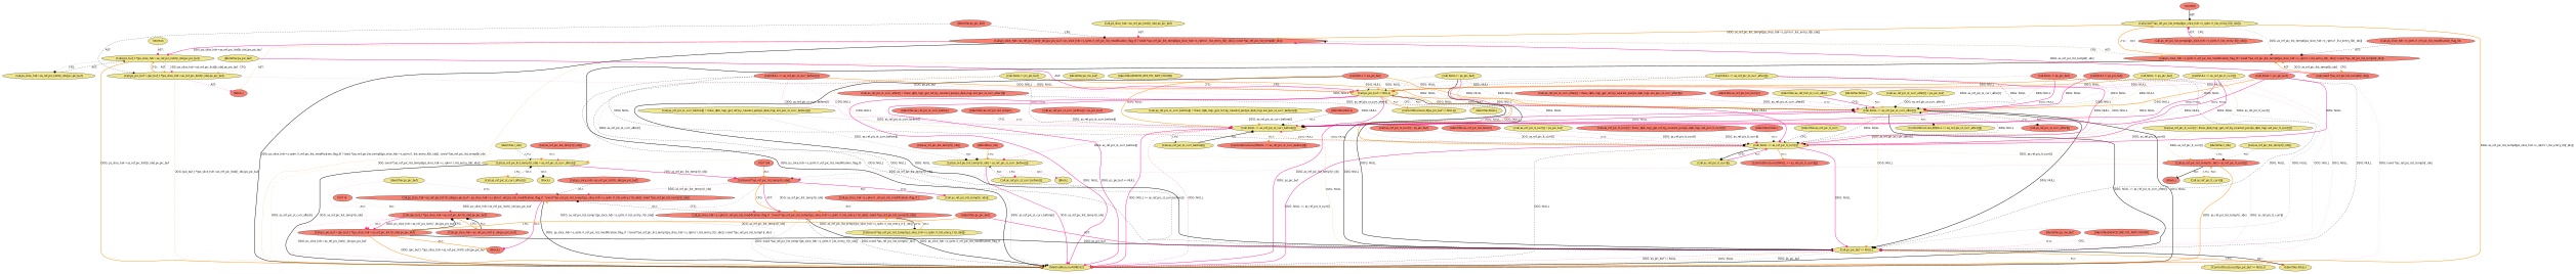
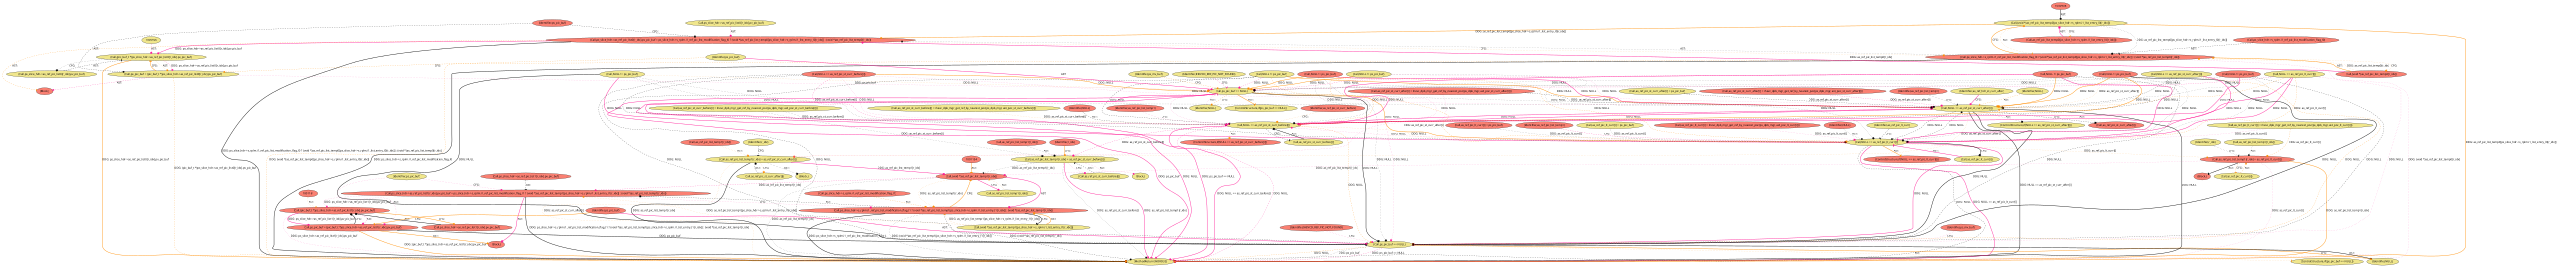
  digraph {
    fontname="Noto Sans"
    node [fillcolor=khaki fontname="Noto Sans" style=filled]
    edge [arrowhead=box color=black fontname="Noto Sans" style=dotted]
    n1 [label="(Call,(void *)as_ref_pic_list_temp0[ps_slice_hdr->s_rplm.i1_list_entry_l0[r_idx]])"]
    n2 [fillcolor=salmon label="(Call,ps_slice_hdr->as_ref_pic_list0[r_idx].pv_pic_buf = ps_slice_hdr->s_rplm.i1_ref_pic_list_modification_flag_l0 ? (void *)as_ref_pic_list_temp0[ps_slice_hdr->s_rplm.i1_list_entry_l0[r_idx]] : (void *)as_ref_pic_list_temp0[r_idx])"]
    n3 [fillcolor=salmon label="(Call,ps_slice_hdr->s_rplm.i1_ref_pic_list_modification_flag_l0 ? (void *)as_ref_pic_list_temp0[ps_slice_hdr->s_rplm.i1_list_entry_l0[r_idx]] : (void *)as_ref_pic_list_temp0[r_idx])"]
    n4 [fillcolor=salmon label="(Call,as_ref_pic_list_temp0[ps_slice_hdr->s_rplm.i1_list_entry_l0[r_idx]])"]
    n5 [label="(MethodReturn,WORD32)"]
    n6 [label="(Call,(pic_buf_t *)ps_slice_hdr->as_ref_pic_list0[r_idx].pv_pic_buf)"]
    n7 [fillcolor=salmon label="(Block,)"]
    n8 [fillcolor=salmon label="(Call,(void *)as_ref_pic_list_temp0[r_idx])"]
    n9 [label="(Call,ps_pic_buf = (pic_buf_t *)ps_slice_hdr->as_ref_pic_list0[r_idx].pv_pic_buf)"]
    n10 [label="(Call,ps_slice_hdr->as_ref_pic_list0[r_idx].pv_pic_buf)"]
    n11 [label="(Call,ps_pic_buf == NULL)"]
    n12 [label="(Call,NULL == as_ref_pic_st_curr_after[i])"]
    n13 [label="(Call,ps_pic_buf == NULL)"]
    n14 [label="(Call,NULL == as_ref_pic_st_curr_before[i])"]
    n15 [label="(Call,NULL == as_ref_pic_lt_curr[i])"]
    n16 [label="(ControlStructure,if(ps_pic_buf == NULL))"]
    n17 [label="(Identifier,NULL)"]
    n18 [label="(Call,as_ref_pic_list_temp1[r_idx] = as_ref_pic_st_curr_after[i])"]
    n19 [label="(ControlStructure,if(NULL == as_ref_pic_st_curr_after[i]))"]
    n20 [fillcolor=salmon label="(Call,as_ref_pic_st_curr_after[i])"]
    n21 [label="(Identifier,NULL)"]
    n22 [label="(ControlStructure,if(ps_pic_buf == NULL))"]
    n23 [label="(Call,as_ref_pic_list_temp1[r_idx] = as_ref_pic_st_curr_before[i])"]
    n24 [fillcolor=salmon label="(ControlStructure,if(NULL == as_ref_pic_st_curr_before[i]))"]
    n25 [label="(Call,as_ref_pic_st_curr_before[i])"]
    n26 [fillcolor=salmon label="(Call,as_ref_pic_list_temp1[r_idx] = as_ref_pic_lt_curr[i])"]
    n27 [fillcolor=salmon label="(ControlStructure,if(NULL == as_ref_pic_lt_curr[i]))"]
    n28 [label="(Call,as_ref_pic_lt_curr[i])"]
    n29 [fillcolor=salmon label="(Call,(void *)as_ref_pic_list_temp1[r_idx])"]
    n30 [label="(Call,as_ref_pic_st_curr_after[i])"]
    n31 [label="(Block,)"]
    n32 [fillcolor=salmon label="(Call,ps_slice_hdr->as_ref_pic_list1[r_idx].pv_pic_buf = ps_slice_hdr->s_rplm.i1_ref_pic_list_modification_flag_l1 ? (void *)as_ref_pic_list_temp1[ps_slice_hdr->s_rplm.i1_list_entry_l1[r_idx]] : (void *)as_ref_pic_list_temp1[r_idx])"]
    n33 [fillcolor=salmon label="(Call,ps_slice_hdr->s_rplm.i1_ref_pic_list_modification_flag_l1 ? (void *)as_ref_pic_list_temp1[ps_slice_hdr->s_rplm.i1_list_entry_l1[r_idx]] : (void *)as_ref_pic_list_temp1[r_idx])"]
    n34 [label="(Call,as_ref_pic_list_temp1[r_idx])"]
    n35 [fillcolor=salmon label="(Call,(pic_buf_t *)ps_slice_hdr->as_ref_pic_list1[r_idx].pv_pic_buf)"]
    n36 [fillcolor=salmon label="(Block,)"]
    n37 [label="(Call,(void *)as_ref_pic_list_temp1[ps_slice_hdr->s_rplm.i1_list_entry_l1[r_idx]])"]
    n38 [fillcolor=salmon label="(Call,ps_pic_buf = (pic_buf_t *)ps_slice_hdr->as_ref_pic_list1[r_idx].pv_pic_buf)"]
    n39 [fillcolor=salmon label="(Call,ps_slice_hdr->as_ref_pic_list1[r_idx].pv_pic_buf)"]
    n40 [label="(Call,as_ref_pic_st_curr_before[i])"]
    n41 [label="(Block,)"]
    n42 [fillcolor=salmon label="(Block,)"]
    n43 [label="(Call,as_ref_pic_lt_curr[i])"]
    n44 [fillcolor=salmon label="(Identifier,as_ref_pic_st_curr_before)"]
    n45 [label="(Call,as_ref_pic_st_curr_before[i] = ihevc_dpb_mgr_get_ref_by_nearest_poc(ps_dpb_mgr, ai4_poc_st_curr_before[i]))"]
    n46 [label="(Identifier,as_ref_pic_lt_curr)"]
    n47 [fillcolor=salmon label="(Identifier,as_ref_pic_list_temp1)"]
    n48 [label="(Identifier,ps_mv_buf)"]
    n49 [label="(Call,NULL != ps_pic_buf)"]
    n50 [label="(Call,NULL == as_ref_pic_lt_curr[i])"]
    n51 [label="(Call,NULL != ps_pic_buf)"]
    n52 [fillcolor=salmon label="(Call,as_ref_pic_st_curr_after[i] = ihevc_dpb_mgr_get_ref_by_nearest_poc(ps_dpb_mgr, ai4_poc_st_curr_after[i]))"]
    n53 [label="(Call,as_ref_pic_lt_curr[i] = ihevc_dpb_mgr_get_ref_by_nearest_poc(ps_dpb_mgr, ai4_poc_lt_curr[i]))"]
-   n54 [fillcolor=salmon label="(Call,as_ref_pic_st_curr_before[i] = ps_pic_buf)"]
    n55 [fillcolor=salmon label="(Call,NULL != ps_pic_buf)"]
    n56 [label="(Identifier,r_idx)"]
    n57 [fillcolor=salmon label="(Call,as_ref_pic_lt_curr[i] = ps_pic_buf)"]
    n58 [label="(Call,ps_slice_hdr->as_ref_pic_list0[r_idx].pv_pic_buf)"]
    n59 [label="(Identifier,IHEVCD_REF_PIC_NOT_FOUND)"]
    n60 [fillcolor=salmon label="(Call,as_ref_pic_list_temp1[r_idx])"]
    n61 [fillcolor=salmon label="(Call,NULL != ps_pic_buf)"]
    n62 [label="(Call,as_ref_pic_st_curr_before[i] = ihevc_dpb_mgr_get_ref_by_nearest_poc(ps_dpb_mgr, ai4_poc_st_curr_before[i]))"]
    n63 [fillcolor=salmon label="(Identifier,ps_mv_buf)"]
    n64 [label="(Identifier,r_idx)"]
    n65 [label="(Call,as_ref_pic_st_curr_after[i] = ps_pic_buf)"]
    n66 [fillcolor=salmon label="(Call,as_ref_pic_list_temp1[r_idx])"]
    n67 [fillcolor=salmon label="(Identifier,as_ref_pic_list_temp1)"]
    n68 [label="(Call,as_ref_pic_lt_curr[i] = ps_pic_buf)"]
    n69 [fillcolor=salmon label="(Identifier,NULL)"]
    n70 [label="(Call,NULL != ps_pic_buf)"]
    n71 [fillcolor=salmon label="(Identifier,ps_pic_buf)"]
    n72 [label="(Call,NULL == as_ref_pic_st_curr_after[i])"]
    n73 [fillcolor=salmon label="(Call,NULL != ps_pic_buf)"]
    n74 [fillcolor=salmon label="(Call,ps_slice_hdr->s_rplm.i1_ref_pic_list_modification_flag_l0)"]
    n75 [fillcolor=salmon label="(Call,as_ref_pic_lt_curr[i] = ihevc_dpb_mgr_get_ref_by_nearest_poc(ps_dpb_mgr, ai4_poc_lt_curr[i]))"]
    n76 [fillcolor=salmon label="(Call,NULL == as_ref_pic_st_curr_before[i])"]
    n77 [label="(Call,as_ref_pic_list_temp1[r_idx])"]
    n78 [fillcolor=salmon label="(Call,NULL != ps_pic_buf)"]
    n79 [fillcolor=salmon label="(Call,as_ref_pic_st_curr_after[i] = ihevc_dpb_mgr_get_ref_by_nearest_poc(ps_dpb_mgr, ai4_poc_st_curr_after[i]))"]
    n80 [label="(Identifier,ps_pic_buf)"]
    n81 [fillcolor=salmon label="(Call,ps_slice_hdr->s_rplm.i1_ref_pic_list_modification_flag_l1)"]
    n82 [fillcolor=salmon label="(Identifier,as_ref_pic_list_temp1)"]
    n83 [label="(Identifier,ps_pic_buf)"]
    n84 [fillcolor=salmon label="(Identifier,ps_pic_buf)"]
    n85 [label="(Identifier,as_ref_hdr_st_curr_after)"]
    n86 [fillcolor=salmon label="(Identifier,NULL)"]
    n87 [fillcolor=salmon label="(Identifier,r_idx)"]
    n88 [fillcolor=salmon label="(Call,ps_slice_hdr->as_ref_pic_list1[r_idx].pv_pic_buf)"]
    n89 [label="(Identifier,NULL)"]
    n90 [fillcolor=salmon label="(Identifier,IHEVCD_REF_PIC_NOT_FOUND)"]
    1000908 [fillcolor=salmon]
    1000926
    1001154 [fillcolor=salmon]
    1001161 [fillcolor=salmon]
    n1 -> n2 [arrowhead=dot color=darkorange label="DDG: as_ref_pic_list_temp0[ps_slice_hdr->s_rplm.i1_list_entry_l0[r_idx]]" style=bold]
    n1 -> n3 [arrowhead=tee color=darkorange label="AST: "]
    n1 -> n3 [arrowhead=tee label="DDG: as_ref_pic_list_temp0[ps_slice_hdr->s_rplm.i1_list_entry_l0[r_idx]]"]
    n1 -> n4 [arrowhead=tee color=darkorange label="CFG: "]
    n1 -> n5 [arrowhead=tee color=darkorange label="DDG: as_ref_pic_list_temp0[ps_slice_hdr->s_rplm.i1_list_entry_l0[r_idx]]" style=bold]
    n2 -> n3 [color=darkorange label="CFG: "]
    n2 -> n5 [label="DDG: ps_slice_hdr->s_rplm.i1_ref_pic_list_modification_flag_l0 ? (void *)as_ref_pic_list_temp0[ps_slice_hdr->s_rplm.i1_list_entry_l0[r_idx]] : (void *)as_ref_pic_list_temp0[r_idx]" style=bold]
    n2 -> n6 [arrowhead=dot color=deeppink label="DDG: ps_slice_hdr->as_ref_pic_list0[r_idx].pv_pic_buf" style=bold]
    n2 -> n7 [arrowhead=tee color=darkorange label="AST: " style=dashed]
    n3 -> n1 [arrowhead=dot color=darkorange label="CFG: " style=bold]
    n3 -> n2 [arrowhead=dot label="AST: "]
    n3 -> n5 [arrowhead=tee color=deeppink label="DDG: (void *)as_ref_pic_list_temp0[r_idx]"]
    n3 -> n5 [arrowhead=tee color=darkorange label="DDG: (void *)as_ref_pic_list_temp0[ps_slice_hdr->s_rplm.i1_list_entry_l0[r_idx]]" style=dashed]
    n3 -> n5 [arrowhead=tee label="DDG: ps_slice_hdr->s_rplm.i1_ref_pic_list_modification_flag_l0" style=bold]
    n3 -> n8 [color=darkorange label="CFG: "]
    n4 -> n1 [color=deeppink label="AST: " style=bold]
    n6 -> n5 [arrowhead=dot color=darkorange label="DDG: ps_slice_hdr->as_ref_pic_list0[r_idx].pv_pic_buf" style=bold]
    n6 -> n9 [arrowhead=dot color=darkorange label="AST: "]
    n6 -> n9 [arrowhead=dot color=deeppink label="DDG: ps_slice_hdr->as_ref_pic_list0[r_idx].pv_pic_buf" style=dashed]
    n6 -> n10 [label="CFG: "]
    n8 -> n2 [arrowhead=dot color=deeppink label="DDG: as_ref_pic_list_temp0[r_idx]" style=bold]
    n8 -> n3 [arrowhead=dot color=darkorange label="AST: " style=bold]
    n8 -> n3 [color=darkorange label="DDG: as_ref_pic_list_temp0[r_idx]"]
    n9 -> n5 [color=darkorange label="DDG: (pic_buf_t *)ps_slice_hdr->as_ref_pic_list0[r_idx].pv_pic_buf" style=dashed]
    n9 -> n6 [arrowhead=tee color=darkorange label="CFG: " style=bold]
    n9 -> n7 [arrowhead=dot color=deeppink label="AST: " style=dashed]
    n9 -> n11 [color=deeppink label="DDG: ps_pic_buf"]
    n10 -> n6 [arrowhead=tee label="AST: " style=dashed]
    n11 -> n5 [arrowhead=dot color=deeppink label="DDG: ps_pic_buf == NULL" style=bold]
    n11 -> n5 [arrowhead=tee color=deeppink label="DDG: ps_pic_buf" style=bold]
    n11 -> n5 [arrowhead=dot color=deeppink label="DDG: NULL" style=bold]
    n11 -> n12 [arrowhead=tee label="DDG: NULL"]
    n11 -> n13 [label="DDG: NULL" style=bold]
    n11 -> n14 [arrowhead=dot color=deeppink label="DDG: NULL"]
    n11 -> n15 [arrowhead=dot color=darkorange label="DDG: NULL" style=bold]
    n11 -> n16 [arrowhead=tee color=darkorange label="AST: " style=bold]
    n11 -> n17 [arrowhead=dot color=darkorange label="CFG: " style=dashed]
    n12 -> n5 [arrowhead=tee label="DDG: NULL" style=bold]
    n12 -> n5 [arrowhead=dot label="DDG: NULL == as_ref_pic_st_curr_after[i]" style=bold]
    n12 -> n13 [arrowhead=dot label="DDG: NULL" style=bold]
    n12 -> n14 [arrowhead=dot color=deeppink label="DDG: NULL" style=bold]
    n12 -> n15 [arrowhead=dot label="DDG: NULL" style=dashed]
    n12 -> n18 [color=darkorange label="DDG: as_ref_pic_st_curr_after[i]"]
    n12 -> n19 [label="AST: "]
    n12 -> n20 [label="CFG: " style=dashed]
    n13 -> n5 [arrowhead=tee color=deeppink label="DDG: ps_pic_buf == NULL" style=dashed]
    n13 -> n5 [arrowhead=tee color=darkorange label="DDG: NULL" style=dashed]
    n13 -> n5 [arrowhead=tee label="DDG: ps_pic_buf"]
    n13 -> n21 [color=darkorange label="CFG: " style=bold]
    n13 -> n22 [arrowhead=tee color=darkorange label="AST: "]
    n14 -> n5 [arrowhead=tee color=deeppink label="DDG: NULL == as_ref_pic_st_curr_before[i]" style=bold]
    n14 -> n5 [arrowhead=tee color=deeppink label="DDG: NULL" style=dashed]
    n14 -> n12 [arrowhead=dot color=deeppink label="DDG: NULL" style=bold]
    n14 -> n13 [arrowhead=dot color=darkorange label="DDG: NULL" style=dashed]
    n14 -> n15 [arrowhead=tee color=darkorange label="DDG: NULL"]
    n14 -> n23 [color=deeppink label="DDG: as_ref_pic_st_curr_before[i]" style=dashed]
    n14 -> n24 [color=darkorange label="AST: "]
    n14 -> n25 [arrowhead=tee label="CFG: " style=dashed]
    n15 -> n5 [color=deeppink label="DDG: NULL == as_ref_pic_lt_curr[i]" style=bold]
    n15 -> n5 [arrowhead=dot label="DDG: NULL" style=dashed]
    n15 -> n12 [arrowhead=dot label="DDG: NULL" style=dashed]
    n15 -> n13 [arrowhead=dot color=deeppink label="DDG: NULL" style=bold]
    n15 -> n14 [arrowhead=dot color=deeppink label="DDG: NULL"]
    n15 -> n26 [arrowhead=dot color=darkorange label="DDG: as_ref_pic_lt_curr[i]"]
    n15 -> n27 [arrowhead=tee color=darkorange label="AST: " style=bold]
    n15 -> n28 [label="CFG: " style=bold]
    n17 -> n11 [arrowhead=tee color=deeppink label="AST: "]
    n18 -> n5 [arrowhead=dot color=darkorange label="DDG: as_ref_pic_st_curr_after[i]"]
    n18 -> n5 [arrowhead=tee label="DDG: as_ref_pic_list_temp1[r_idx]" style=bold]
    n18 -> n29 [color=deeppink label="DDG: as_ref_pic_list_temp1[r_idx]" style=bold]
    n18 -> n30 [color=darkorange label="CFG: "]
    n18 -> n31 [label="AST: "]
    n20 -> n12 [arrowhead=dot color=darkorange label="AST: "]
    n21 -> n13 [arrowhead=dot label="AST: " style=bold]
    n23 -> n5 [arrowhead=dot color=deeppink label="DDG: as_ref_pic_list_temp1[r_idx]" style=bold]
    n23 -> n5 [arrowhead=dot label="DDG: as_ref_pic_st_curr_before[i]"]
    n23 -> n29 [arrowhead=tee label="DDG: as_ref_pic_list_temp1[r_idx]"]
    n23 -> n40 [color=deeppink label="CFG: "]
    n23 -> n41 [arrowhead=dot color=deeppink label="AST: "]
    n25 -> n14 [label="AST: " style=bold]
    n26 -> n5 [arrowhead=dot color=deeppink label="DDG: as_ref_pic_lt_curr[i]"]
    n26 -> n5 [arrowhead=tee color=darkorange label="DDG: as_ref_pic_list_temp1[r_idx]" style=bold]
    n26 -> n29 [color=deeppink label="DDG: as_ref_pic_list_temp1[r_idx]"]
    n26 -> n42 [arrowhead=tee label="AST: " style=bold]
    n26 -> n43 [arrowhead=tee color=darkorange label="CFG: " style=dashed]
    n28 -> n15 [arrowhead=tee color=deeppink label="AST: " style=bold]
    n29 -> n5 [arrowhead=dot label="DDG: as_ref_pic_list_temp1[r_idx]"]
    n29 -> n32 [arrowhead=dot color=deeppink label="DDG: as_ref_pic_list_temp1[r_idx]" style=dashed]
    n29 -> n33 [color=deeppink label="AST: " style=bold]
    n29 -> n33 [color=darkorange label="DDG: as_ref_pic_list_temp1[r_idx]"]
    n29 -> n34 [arrowhead=dot color=deeppink label="CFG: " style=bold]
    n30 -> n18 [label="AST: " style=dashed]
    n32 -> n5 [arrowhead=dot label="DDG: ps_slice_hdr->s_rplm.i1_ref_pic_list_modification_flag_l1 ? (void *)as_ref_pic_list_temp1[ps_slice_hdr->s_rplm.i1_list_entry_l1[r_idx]] : (void *)as_ref_pic_list_temp1[r_idx]" style=bold]
    n32 -> n33 [color=deeppink label="CFG: "]
    n32 -> n35 [arrowhead=dot color=deeppink label="DDG: ps_slice_hdr->as_ref_pic_list1[r_idx].pv_pic_buf"]
    n32 -> n36 [color=deeppink label="AST: " style=bold]
    n33 -> n5 [arrowhead=tee label="DDG: ps_slice_hdr->s_rplm.i1_ref_pic_list_modification_flag_l1" style=bold]
    n33 -> n5 [arrowhead=dot label="DDG: (void *)as_ref_pic_list_temp1[ps_slice_hdr->s_rplm.i1_list_entry_l1[r_idx]]"]
    n33 -> n5 [arrowhead=dot label="DDG: (void *)as_ref_pic_list_temp1[r_idx]" style=dashed]
    n33 -> n29 [arrowhead=tee color=darkorange label="CFG: " style=bold]
    n33 -> n32 [label="AST: " style=dashed]
    n33 -> n37 [arrowhead=tee label="CFG: " style=bold]
    n34 -> n29 [arrowhead=tee color=darkorange label="AST: "]
    n35 -> n5 [arrowhead=dot color=deeppink label="DDG: ps_slice_hdr->as_ref_pic_list1[r_idx].pv_pic_buf"]
    n35 -> n38 [color=deeppink label="AST: " style=dashed]
    n35 -> n38 [arrowhead=dot color=deeppink label="DDG: ps_slice_hdr->as_ref_pic_list1[r_idx].pv_pic_buf" style=bold]
    n35 -> n39 [arrowhead=dot color=darkorange label="CFG: " style=bold]
    n37 -> n32 [arrowhead=dot color=darkorange label="DDG: as_ref_pic_list_temp1[ps_slice_hdr->s_rplm.i1_list_entry_l1[r_idx]]"]
    n37 -> n33 [color=darkorange label="AST: " style=bold]
    n37 -> n33 [arrowhead=tee color=darkorange label="DDG: as_ref_pic_list_temp1[ps_slice_hdr->s_rplm.i1_list_entry_l1[r_idx]]"]
    n38 -> n5 [color=darkorange label="DDG: (pic_buf_t *)ps_slice_hdr->as_ref_pic_list1[r_idx].pv_pic_buf" style=bold]
    n38 -> n13 [arrowhead=tee label="DDG: ps_pic_buf" style=bold]
    n38 -> n35 [label="CFG: " style=bold]
    n38 -> n36 [arrowhead=dot color=darkorange label="AST: " style=bold]
    n39 -> n35 [label="AST: " style=bold]
    n40 -> n23 [arrowhead=tee label="AST: " style=dashed]
    n43 -> n26 [arrowhead=dot color=darkorange label="AST: " style=dashed]
    n44 -> n14 [color=darkorange label="CFG: "]
    n45 -> n14 [label="DDG: as_ref_pic_st_curr_before[i]"]
    n45 -> n23 [label="DDG: as_ref_pic_st_curr_before[i]"]
    n46 -> n15 [arrowhead=tee label="CFG: " style=dashed]
    n47 -> n14 [color=deeppink label="CFG: "]
    n48 -> n11 [arrowhead=dot color=darkorange label="CFG: " style=dashed]
    n49 -> n11 [color=deeppink label="DDG: NULL" style=dashed]
    n49 -> n12 [arrowhead=dot color=darkorange label="DDG: NULL" style=bold]
    n49 -> n13 [arrowhead=tee label="DDG: NULL" style=dashed]
    n49 -> n14 [arrowhead=tee label="DDG: NULL" style=dashed]
    n49 -> n15 [color=darkorange label="DDG: NULL" style=dashed]
    n50 -> n11 [color=deeppink label="DDG: NULL" style=dashed]
    n50 -> n12 [arrowhead=tee color=darkorange label="DDG: NULL" style=dashed]
    n50 -> n13 [arrowhead=dot color=deeppink label="DDG: NULL"]
    n50 -> n14 [arrowhead=dot color=deeppink label="DDG: NULL" style=bold]
    n50 -> n15 [arrowhead=dot color=deeppink label="DDG: NULL" style=bold]
    n50 -> n15 [arrowhead=tee color=darkorange label="DDG: as_ref_pic_lt_curr[i]" style=dashed]
    n51 -> n11 [color=darkorange label="DDG: NULL" style=bold]
    n51 -> n12 [color=deeppink label="DDG: NULL"]
    n51 -> n13 [color=deeppink label="DDG: NULL"]
    n51 -> n14 [arrowhead=dot color=darkorange label="DDG: NULL" style=dashed]
    n51 -> n15 [label="DDG: NULL"]
    n52 -> n12 [color=deeppink label="DDG: as_ref_pic_st_curr_after[i]" style=dashed]
    n53 -> n15 [arrowhead=dot color=deeppink label="DDG: as_ref_pic_lt_curr[i]"]
    n53 -> n26 [color=darkorange label="DDG: as_ref_pic_lt_curr[i]" style=dashed]
-   n54 -> n14 [color=deeppink label="DDG: as_ref_pic_st_curr_before[i]"]
    n55 -> n11 [color=deeppink label="DDG: NULL" style=dashed]
    n55 -> n12 [color=darkorange label="DDG: NULL" style=bold]
    n55 -> n13 [arrowhead=dot label="DDG: NULL" style=dashed]
    n55 -> n14 [color=deeppink label="DDG: NULL" style=bold]
    n55 -> n15 [arrowhead=tee color=deeppink label="DDG: NULL" style=bold]
    n56 -> n26 [arrowhead=tee label="CFG: "]
    n57 -> n15 [arrowhead=dot label="DDG: as_ref_pic_lt_curr[i]"]
    n58 -> n2 [color=deeppink label="AST: " style=dashed]
    n59 -> n11 [arrowhead=tee color=deeppink label="CFG: " style=dashed]
    n60 -> n23 [label="AST: "]
    n61 -> n11 [arrowhead=tee label="DDG: NULL"]
    n61 -> n12 [color=darkorange label="DDG: NULL" style=bold]
    n61 -> n13 [arrowhead=tee label="DDG: NULL" style=bold]
    n61 -> n14 [arrowhead=tee color=darkorange label="DDG: NULL" style=bold]
    n61 -> n15 [label="DDG: NULL"]
    n62 -> n14 [color=darkorange label="DDG: as_ref_pic_st_curr_before[i]"]
    n63 -> n13 [color=deeppink label="CFG: "]
    n64 -> n18 [arrowhead=tee label="CFG: " style=dashed]
    n65 -> n12 [label="DDG: as_ref_pic_st_curr_after[i]" style=dashed]
    n66 -> n18 [color=darkorange label="AST: "]
    n67 -> n15 [arrowhead=tee color=deeppink label="CFG: " style=dashed]
    n68 -> n15 [arrowhead=dot label="DDG: as_ref_pic_lt_curr[i]"]
    n69 -> n14 [label="AST: " style=dashed]
    n70 -> n11 [arrowhead=dot color=darkorange label="DDG: NULL"]
    n70 -> n12 [label="DDG: NULL"]
    n70 -> n13 [arrowhead=tee label="DDG: NULL" style=bold]
    n70 -> n14 [label="DDG: NULL"]
    n70 -> n15 [color=deeppink label="DDG: NULL" style=bold]
    n71 -> n2 [label="CFG: " style=dashed]
    n71 -> n9 [arrowhead=dot label="AST: " style=dashed]
    n72 -> n11 [arrowhead=tee label="DDG: NULL"]
    n72 -> n12 [arrowhead=dot label="DDG: NULL" style=dashed]
    n72 -> n12 [color=darkorange label="DDG: as_ref_pic_st_curr_after[i]"]
    n72 -> n13 [color=darkorange label="DDG: NULL" style=dashed]
    n72 -> n14 [arrowhead=tee label="DDG: NULL" style=dashed]
    n72 -> n15 [arrowhead=dot color=deeppink label="DDG: NULL" style=bold]
    n73 -> n11 [label="DDG: NULL"]
    n73 -> n12 [arrowhead=dot label="DDG: NULL"]
    n73 -> n13 [arrowhead=dot label="DDG: NULL" style=dashed]
    n73 -> n14 [arrowhead=dot color=deeppink label="DDG: NULL" style=bold]
    n73 -> n15 [label="DDG: NULL"]
    n74 -> n3 [label="AST: " style=dashed]
    n75 -> n15 [color=deeppink label="DDG: as_ref_pic_lt_curr[i]"]
    n76 -> n11 [color=darkorange label="DDG: NULL" style=bold]
    n76 -> n12 [arrowhead=tee color=deeppink label="DDG: NULL"]
    n76 -> n13 [arrowhead=tee label="DDG: NULL" style=dashed]
    n76 -> n14 [color=deeppink label="DDG: NULL"]
    n76 -> n14 [color=deeppink label="DDG: as_ref_pic_st_curr_before[i]" style=dashed]
    n76 -> n15 [label="DDG: NULL" style=dashed]
    n77 -> n26 [arrowhead=dot label="AST: "]
    n78 -> n11 [color=darkorange label="DDG: NULL" style=bold]
    n78 -> n12 [arrowhead=tee color=deeppink label="DDG: NULL" style=bold]
    n78 -> n13 [label="DDG: NULL"]
    n78 -> n14 [label="DDG: NULL"]
    n78 -> n15 [color=darkorange label="DDG: NULL" style=dashed]
    n79 -> n12 [label="DDG: as_ref_pic_st_curr_after[i]" style=dashed]
    n79 -> n18 [arrowhead=tee color=deeppink label="DDG: as_ref_pic_st_curr_after[i]"]
    n80 -> n9 [arrowhead=dot color=darkorange label="CFG: " style=dashed]
    n80 -> n11 [arrowhead=dot color=deeppink label="AST: " style=bold]
    n81 -> n33 [color=darkorange label="AST: " style=dashed]
    n82 -> n12 [arrowhead=tee label="CFG: "]
    n83 -> n32 [arrowhead=dot color=deeppink label="CFG: "]
    n83 -> n38 [color=deeppink label="AST: "]
    n84 -> n13 [arrowhead=dot color=deeppink label="AST: " style=bold]
    n84 -> n38 [arrowhead=tee color=darkorange label="CFG: " style=bold]
    n85 -> n12 [arrowhead=dot color=deeppink label="CFG: " style=bold]
    n86 -> n15 [arrowhead=dot label="AST: "]
    n87 -> n23 [arrowhead=dot color=darkorange label="CFG: " style=bold]
    n88 -> n32 [arrowhead=tee label="AST: " style=dashed]
    n89 -> n12 [arrowhead=tee color=darkorange label="AST: " style=dashed]
    n90 -> n13 [arrowhead=dot color=deeppink label="CFG: "]
    1000908 -> n1 [arrowhead=dot label="AST: " style=bold]
    1000926 -> n6 [color=deeppink label="AST: " style=dashed]
    1001154 -> n29 [arrowhead=tee color=darkorange label="AST: " style=bold]
    1001161 -> n35 [arrowhead=tee color=darkorange label="AST: "]
  }
